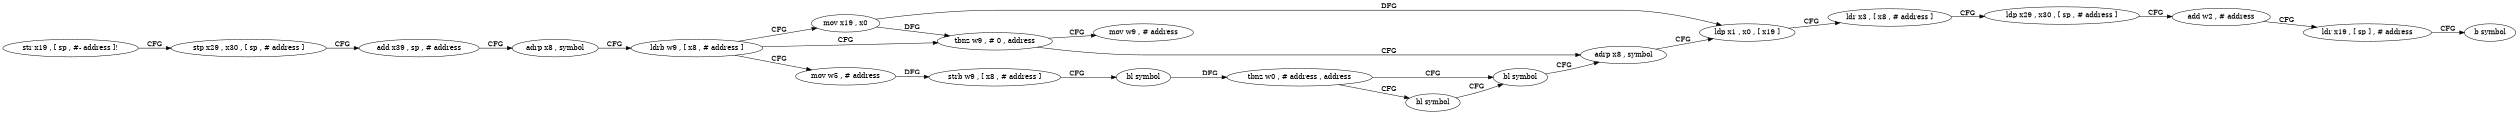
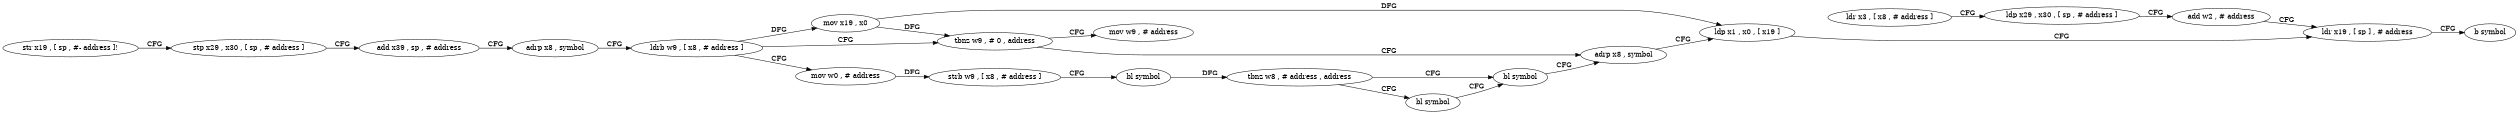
  digraph {
    rankdir=LR
    n1 [label="str x19 , [ sp , #- address ]!"]
    n2 [label="stp x29 , x30 , [ sp , # address ]"]
    n3 [label="add x39 , sp , # address"]
    n4 [label="adrp x8 , symbol"]
    n5 [label="ldrb w9 , [ x8 , # address ]"]
    n6 [label="mov x19 , x0"]
    n7 [label="tbnz w9 , # 0 , address"]
-   n8 [label="mov w5 , # address"]
+   n8 [label="mov w0 , # address"]
    n9 [label="ldp x1 , x0 , [ x19 ]"]
    n10 [label="adrp x8 , symbol"]
    n11 [label="mov w9 , # address"]
    n12 [label="ldr x3 , [ x8 , # address ]"]
    n13 [label="strb w9 , [ x8 , # address ]"]
    n14 [label="ldp x29 , x30 , [ sp , # address ]"]
    n15 [label="b symbol"]
    n16 [label="add w2 , # address"]
    n17 [label="ldr x19 , [ sp ] , # address"]
    n18 [label="bl symbol"]
-   n19 [label="tbnz w0 , # address , address"]
+   n19 [label="tbnz w8 , # address , address"]
    n20 [label="bl symbol"]
    n21 [label="bl symbol"]
    n1 -> n2 [label=CFG]
    n2 -> n3 [label=CFG]
    n3 -> n4 [label=CFG]
    n4 -> n5 [label=CFG]
-   n5 -> n6 [label=CFG]
+   n5 -> n6 [label=DFG]
    n5 -> n7 [label=CFG]
    n5 -> n8 [label=CFG]
    n6 -> n7 [label=DFG]
    n6 -> n9 [label=DFG]
    n7 -> n10 [label=CFG]
    n7 -> n11 [label=CFG]
    n8 -> n13 [label=DFG]
-   n9 -> n12 [label=CFG]
+   n9 -> n17 [label=CFG]
    n10 -> n9 [label=CFG]
    n12 -> n14 [label=CFG]
    n13 -> n18 [label=CFG]
    n14 -> n16 [label=CFG]
    n16 -> n17 [label=CFG]
    n17 -> n15 [label=CFG]
    n18 -> n19 [label=DFG]
    n19 -> n20 [label=CFG]
    n19 -> n21 [label=CFG]
    n20 -> n10 [label=CFG]
    n21 -> n20 [label=CFG]
  }
